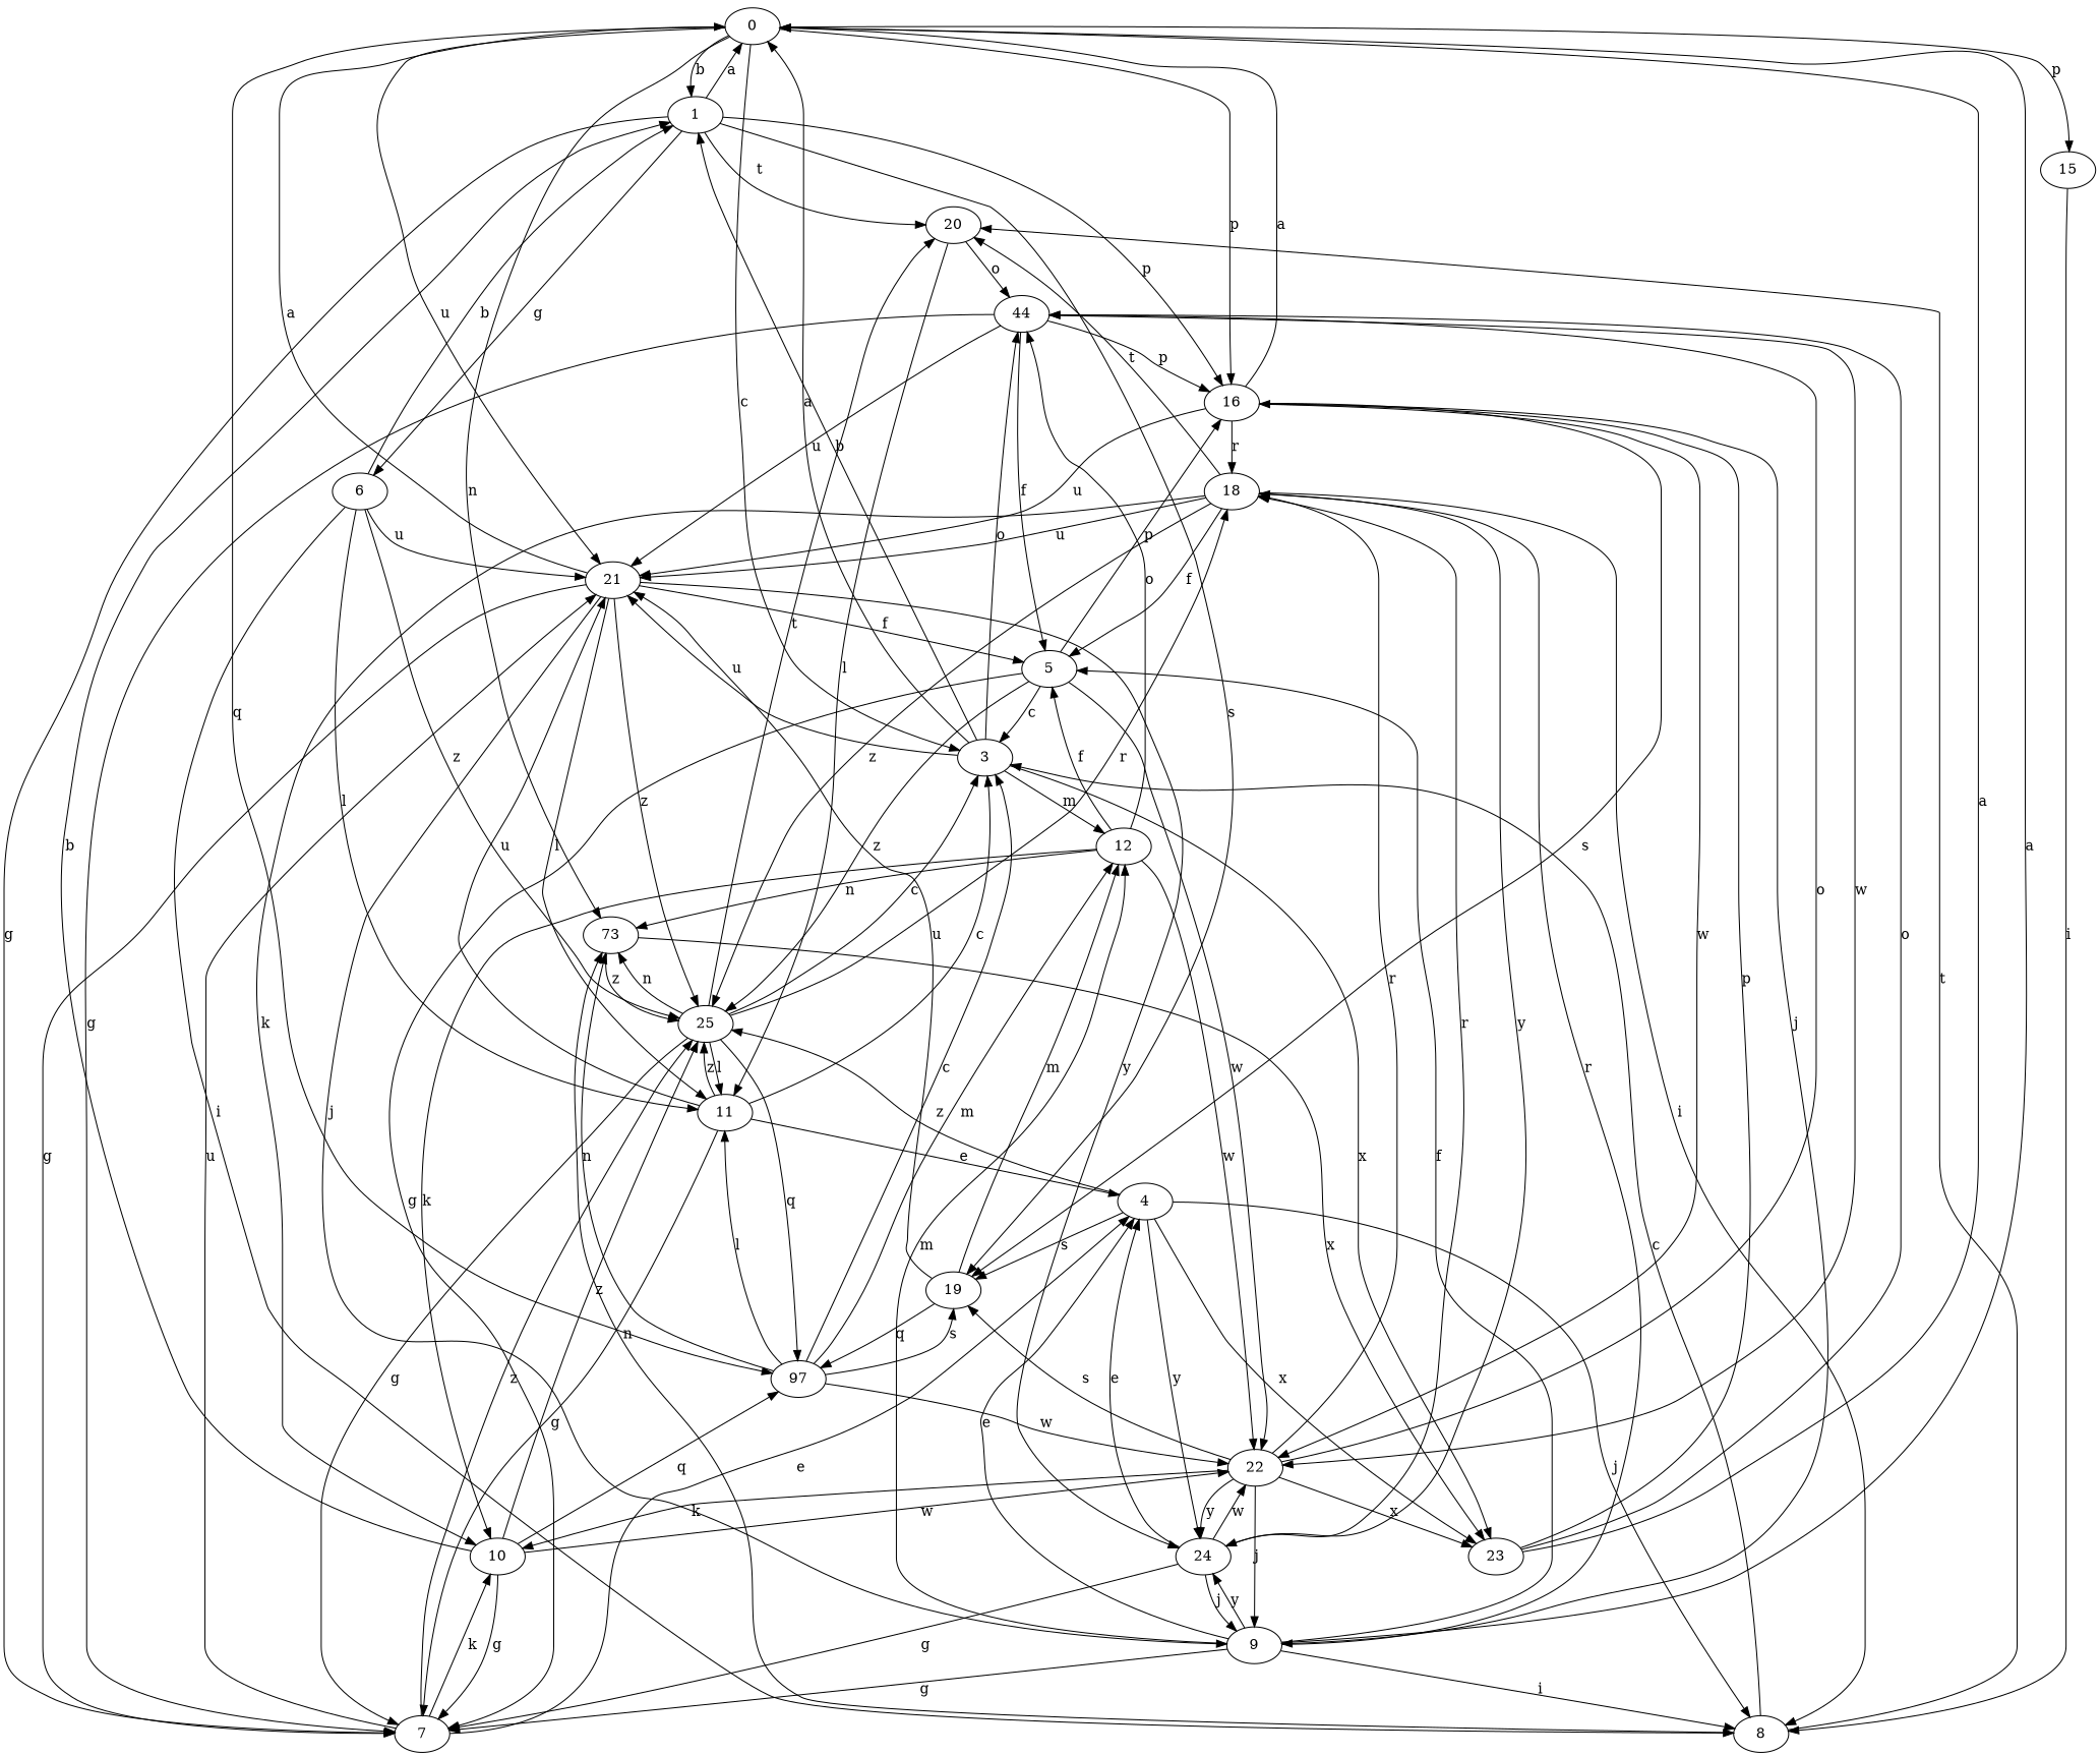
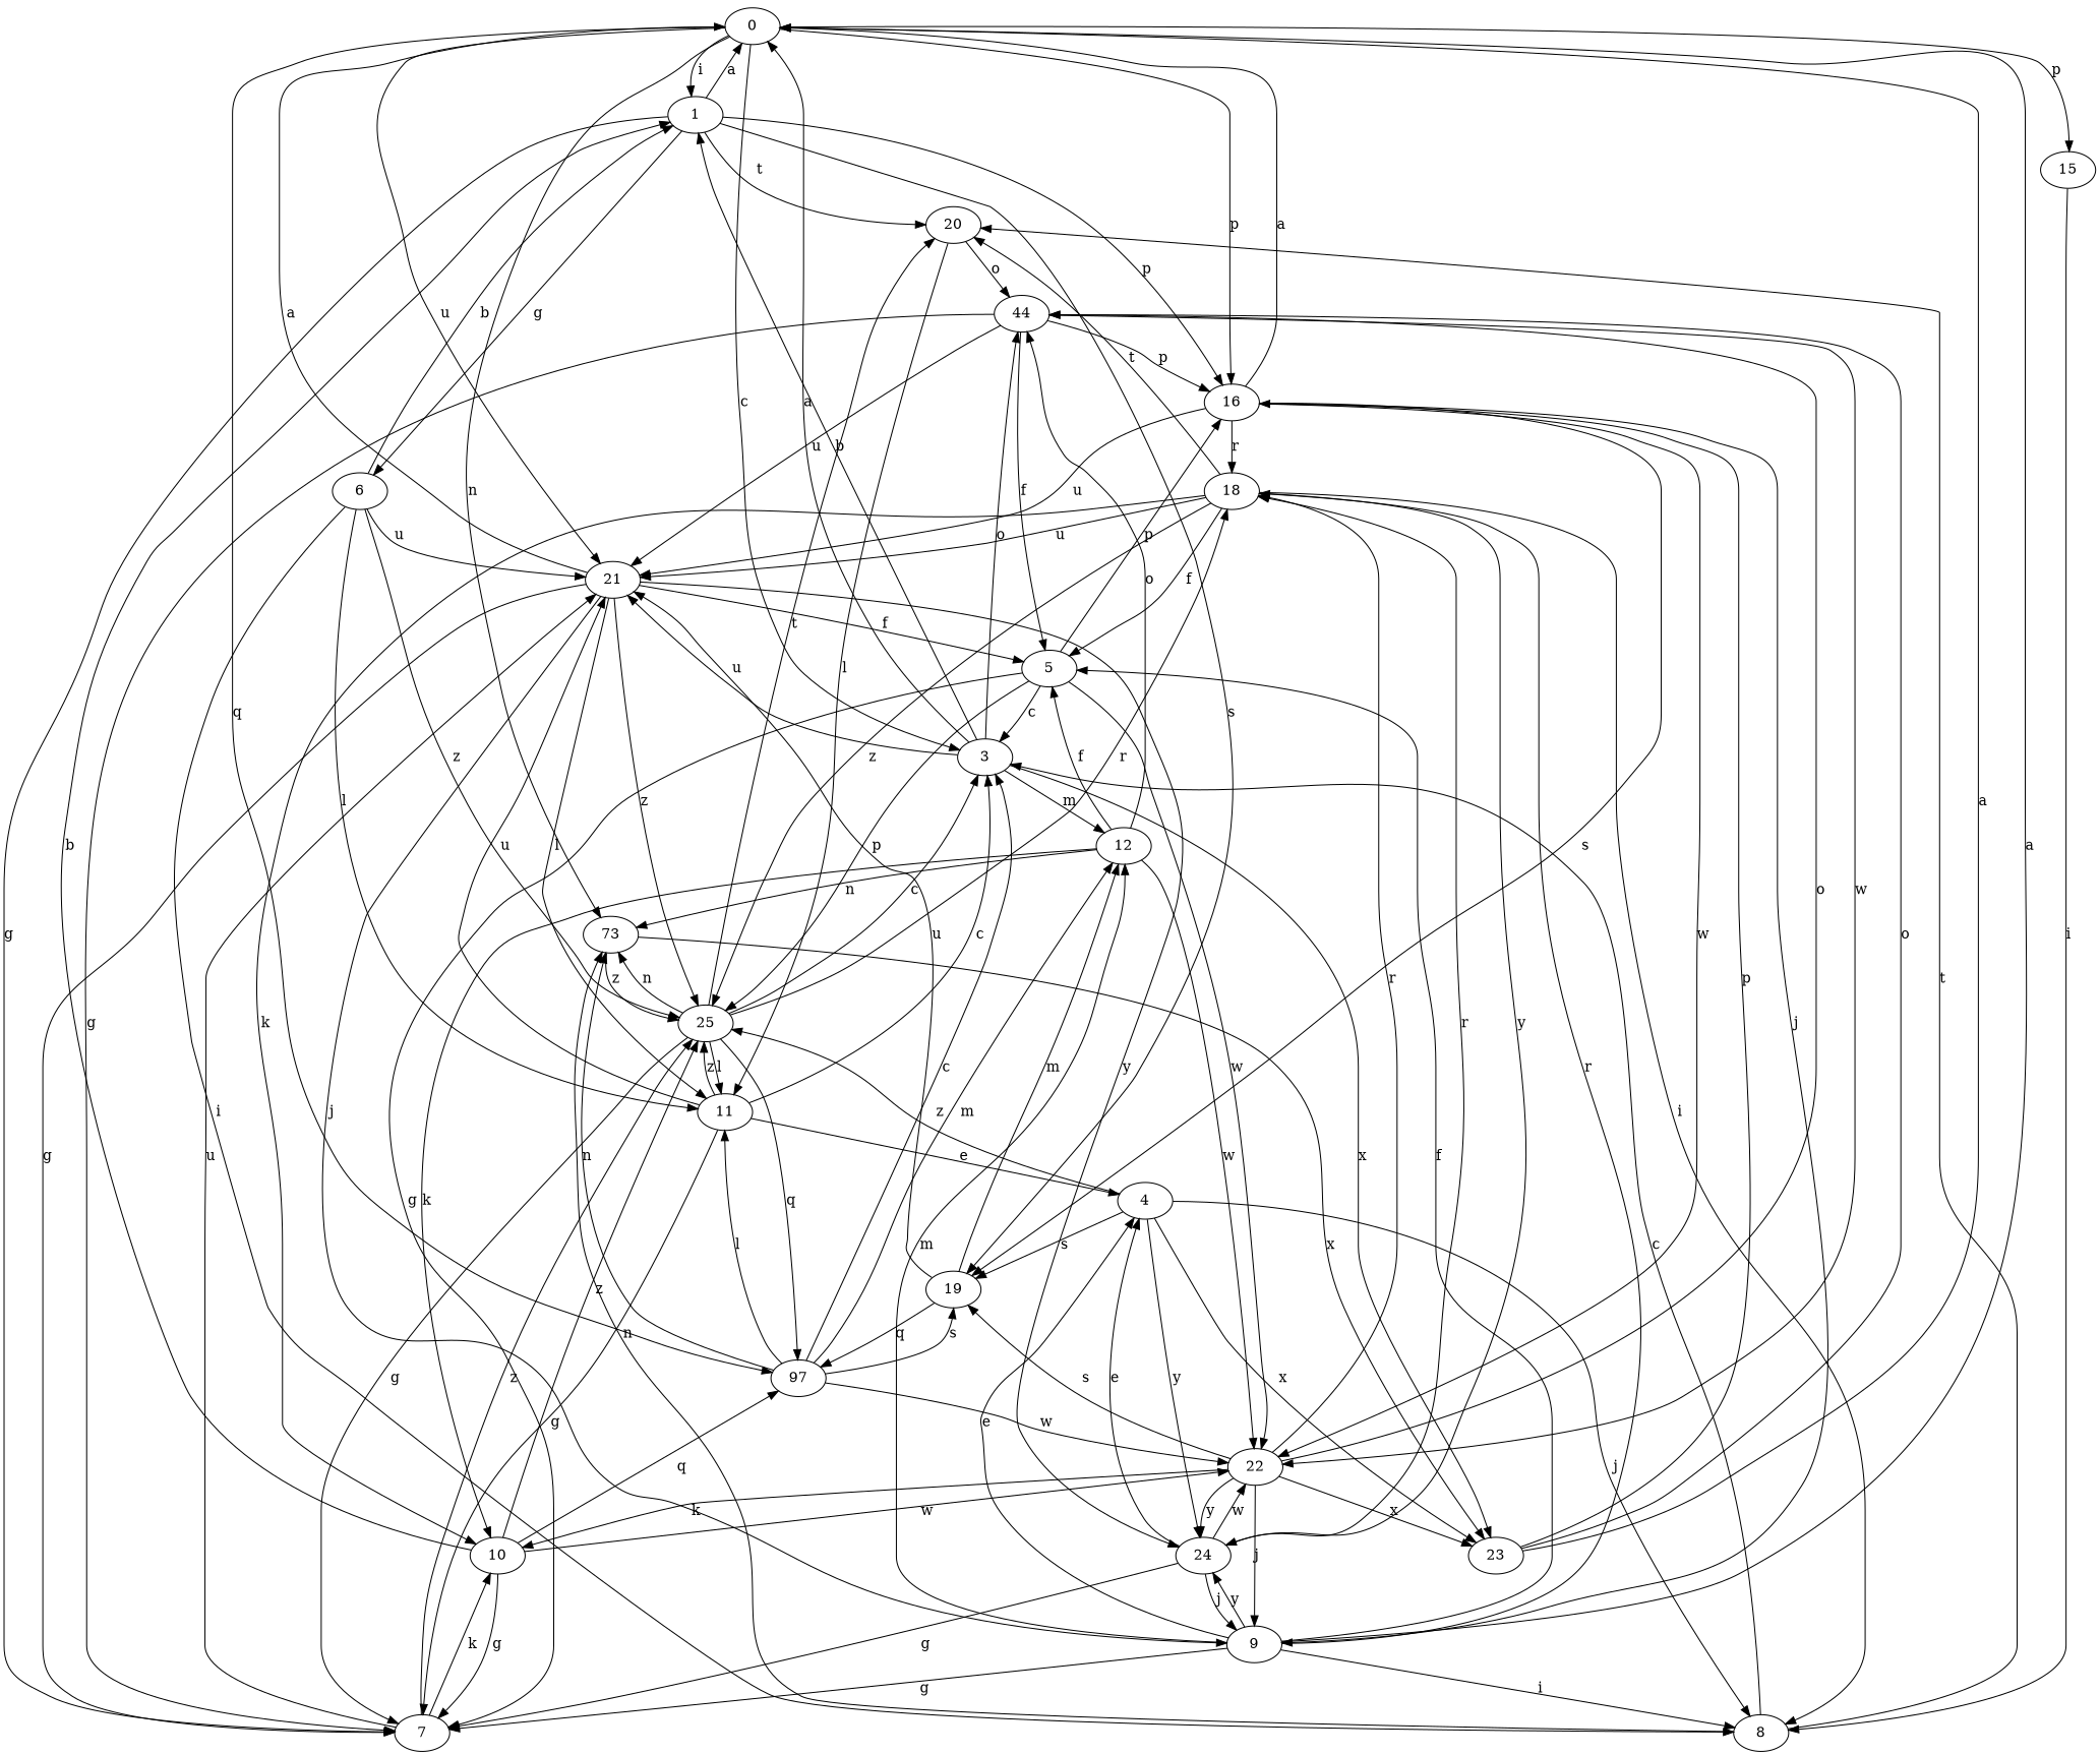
  strict digraph {
    0
    1
    3
    n4 [label=73]
    15
    16
    n7 [label=97]
    21
    6
    7
    19
    20
    12
    n14 [label=44]
    23
    25
    8
    9
    22
    18
    11
    24
    5
    4
    10
-   0 -> 1 [label=b]
+   0 -> 1 [label=i]
    0 -> 3 [label=c]
    0 -> n4 [label=n]
    0 -> 15 [label=p]
    0 -> 16 [label=p]
    0 -> n7 [label=q]
    0 -> 21 [label=u]
    1 -> 0 [label=a]
    1 -> 16 [label=p]
    1 -> 6 [label=g]
    1 -> 7 [label=g]
    1 -> 19 [label=s]
    1 -> 20 [label=t]
    3 -> 0 [label=a]
    3 -> 1 [label=b]
    3 -> 21 [label=u]
    3 -> 12 [label=m]
    3 -> n14 [label=o]
    3 -> 23 [label=x]
    n4 -> 23 [label=x]
    n4 -> 25 [label=z]
    15 -> 8 [label=i]
    16 -> 0 [label=a]
    16 -> 21 [label=u]
    16 -> 19 [label=s]
    16 -> 9 [label=j]
    16 -> 22 [label=w]
    16 -> 18 [label=r]
    n7 -> 3 [label=c]
    n7 -> n4 [label=n]
    n7 -> 19 [label=s]
    n7 -> 12 [label=m]
    n7 -> 22 [label=w]
    n7 -> 11 [label=l]
    21 -> 0 [label=a]
    21 -> 7 [label=g]
    21 -> 25 [label=z]
    21 -> 9 [label=j]
    21 -> 11 [label=l]
    21 -> 24 [label=y]
    21 -> 5 [label=f]
    6 -> 1 [label=b]
    6 -> 21 [label=u]
    6 -> 25 [label=z]
    6 -> 8 [label=i]
    6 -> 11 [label=l]
    7 -> 21 [label=u]
    7 -> 25 [label=z]
-   7 -> 4 [label=e]
    7 -> 10 [label=k]
    19 -> n7 [label=q]
    19 -> 21 [label=u]
    19 -> 12 [label=m]
    20 -> n14 [label=o]
    20 -> 11 [label=l]
    12 -> n4 [label=n]
    12 -> n14 [label=o]
    12 -> 22 [label=w]
    12 -> 5 [label=f]
    12 -> 10 [label=k]
    n14 -> 16 [label=p]
    n14 -> 21 [label=u]
    n14 -> 7 [label=g]
    n14 -> 22 [label=w]
    n14 -> 5 [label=f]
    23 -> 0 [label=a]
    23 -> 16 [label=p]
    23 -> n14 [label=o]
    25 -> 3 [label=c]
    25 -> n4 [label=n]
    25 -> n7 [label=q]
    25 -> 7 [label=g]
    25 -> 20 [label=t]
    25 -> 18 [label=r]
    25 -> 11 [label=l]
    8 -> 3 [label=c]
    8 -> n4 [label=n]
    8 -> 20 [label=t]
    9 -> 0 [label=a]
    9 -> 7 [label=g]
    9 -> 12 [label=m]
    9 -> 8 [label=i]
    9 -> 18 [label=r]
    9 -> 24 [label=y]
    9 -> 5 [label=f]
    9 -> 4 [label=e]
    22 -> 19 [label=s]
    22 -> n14 [label=o]
    22 -> 23 [label=x]
    22 -> 9 [label=j]
    22 -> 18 [label=r]
    22 -> 24 [label=y]
    22 -> 10 [label=k]
    18 -> 21 [label=u]
    18 -> 20 [label=t]
    18 -> 25 [label=z]
    18 -> 8 [label=i]
    18 -> 24 [label=y]
    18 -> 5 [label=f]
    18 -> 10 [label=k]
    11 -> 3 [label=c]
    11 -> 21 [label=u]
    11 -> 7 [label=g]
    11 -> 25 [label=z]
    11 -> 4 [label=e]
    24 -> 7 [label=g]
    24 -> 9 [label=j]
    24 -> 22 [label=w]
    24 -> 18 [label=r]
    24 -> 4 [label=e]
    5 -> 3 [label=c]
    5 -> 16 [label=p]
    5 -> 7 [label=g]
-   5 -> 25 [label=z]
+   5 -> 25 [label=p]
    5 -> 22 [label=w]
    4 -> 19 [label=s]
    4 -> 23 [label=x]
    4 -> 25 [label=z]
    4 -> 8 [label=j]
    4 -> 24 [label=y]
    10 -> 1 [label=b]
    10 -> n7 [label=q]
    10 -> 7 [label=g]
    10 -> 25 [label=z]
    10 -> 22 [label=w]
  }
